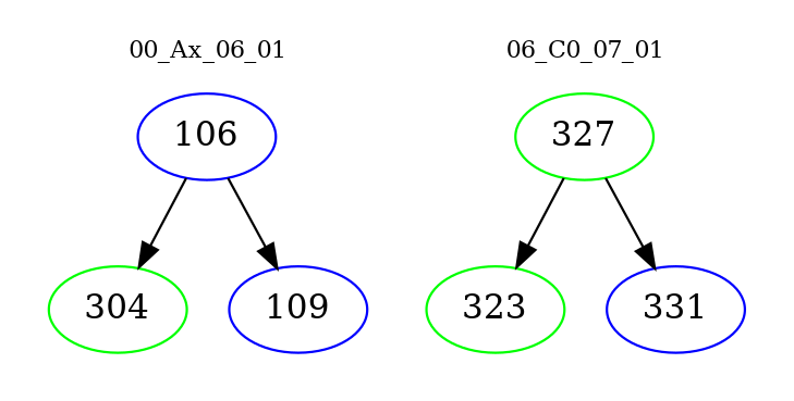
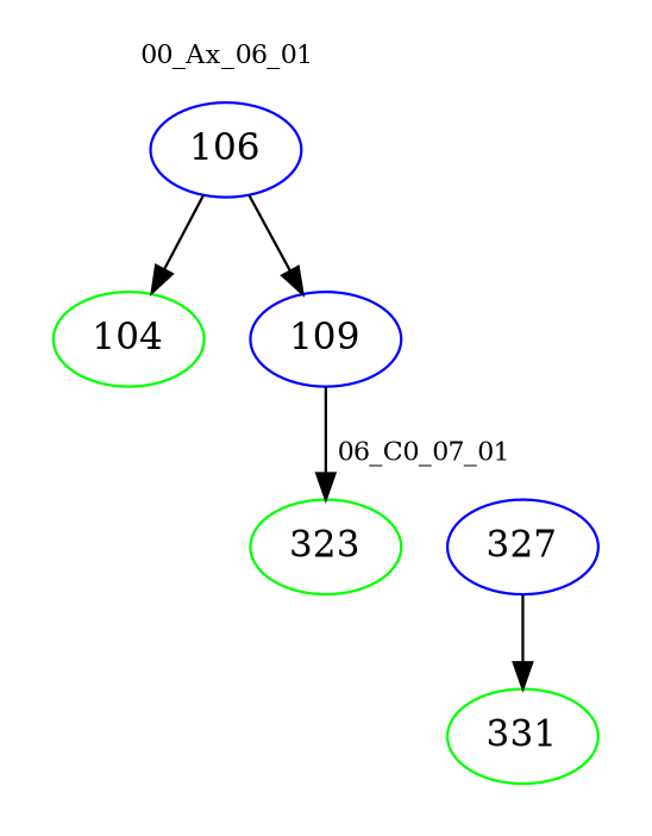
  digraph {
    node [color=blue]
    edge [color=black]
    n1 [label=106]
-   n2 [color=green label=304]
+   n2 [color=green label=104]
    n3 [label=109]
-   n4 [color=green label=327]
+   n4 [label=327]
    n5 [color=green label=323]
-   n6 [label=331]
+   n6 [color=green label=331]
    subgraph cluster_1 {
      color=white
      fontsize=10
      label="00_Ax_06_01"
      n1
      n2
      n3
    }
    subgraph cluster_2 {
      color=white
      fontsize=10
      label="06_C0_07_01"
      n4
      n5
      n6
    }
    n1 -> n2
    n1 -> n3
-   n4 -> n5
+   n3 -> n5
    n4 -> n6
  }
